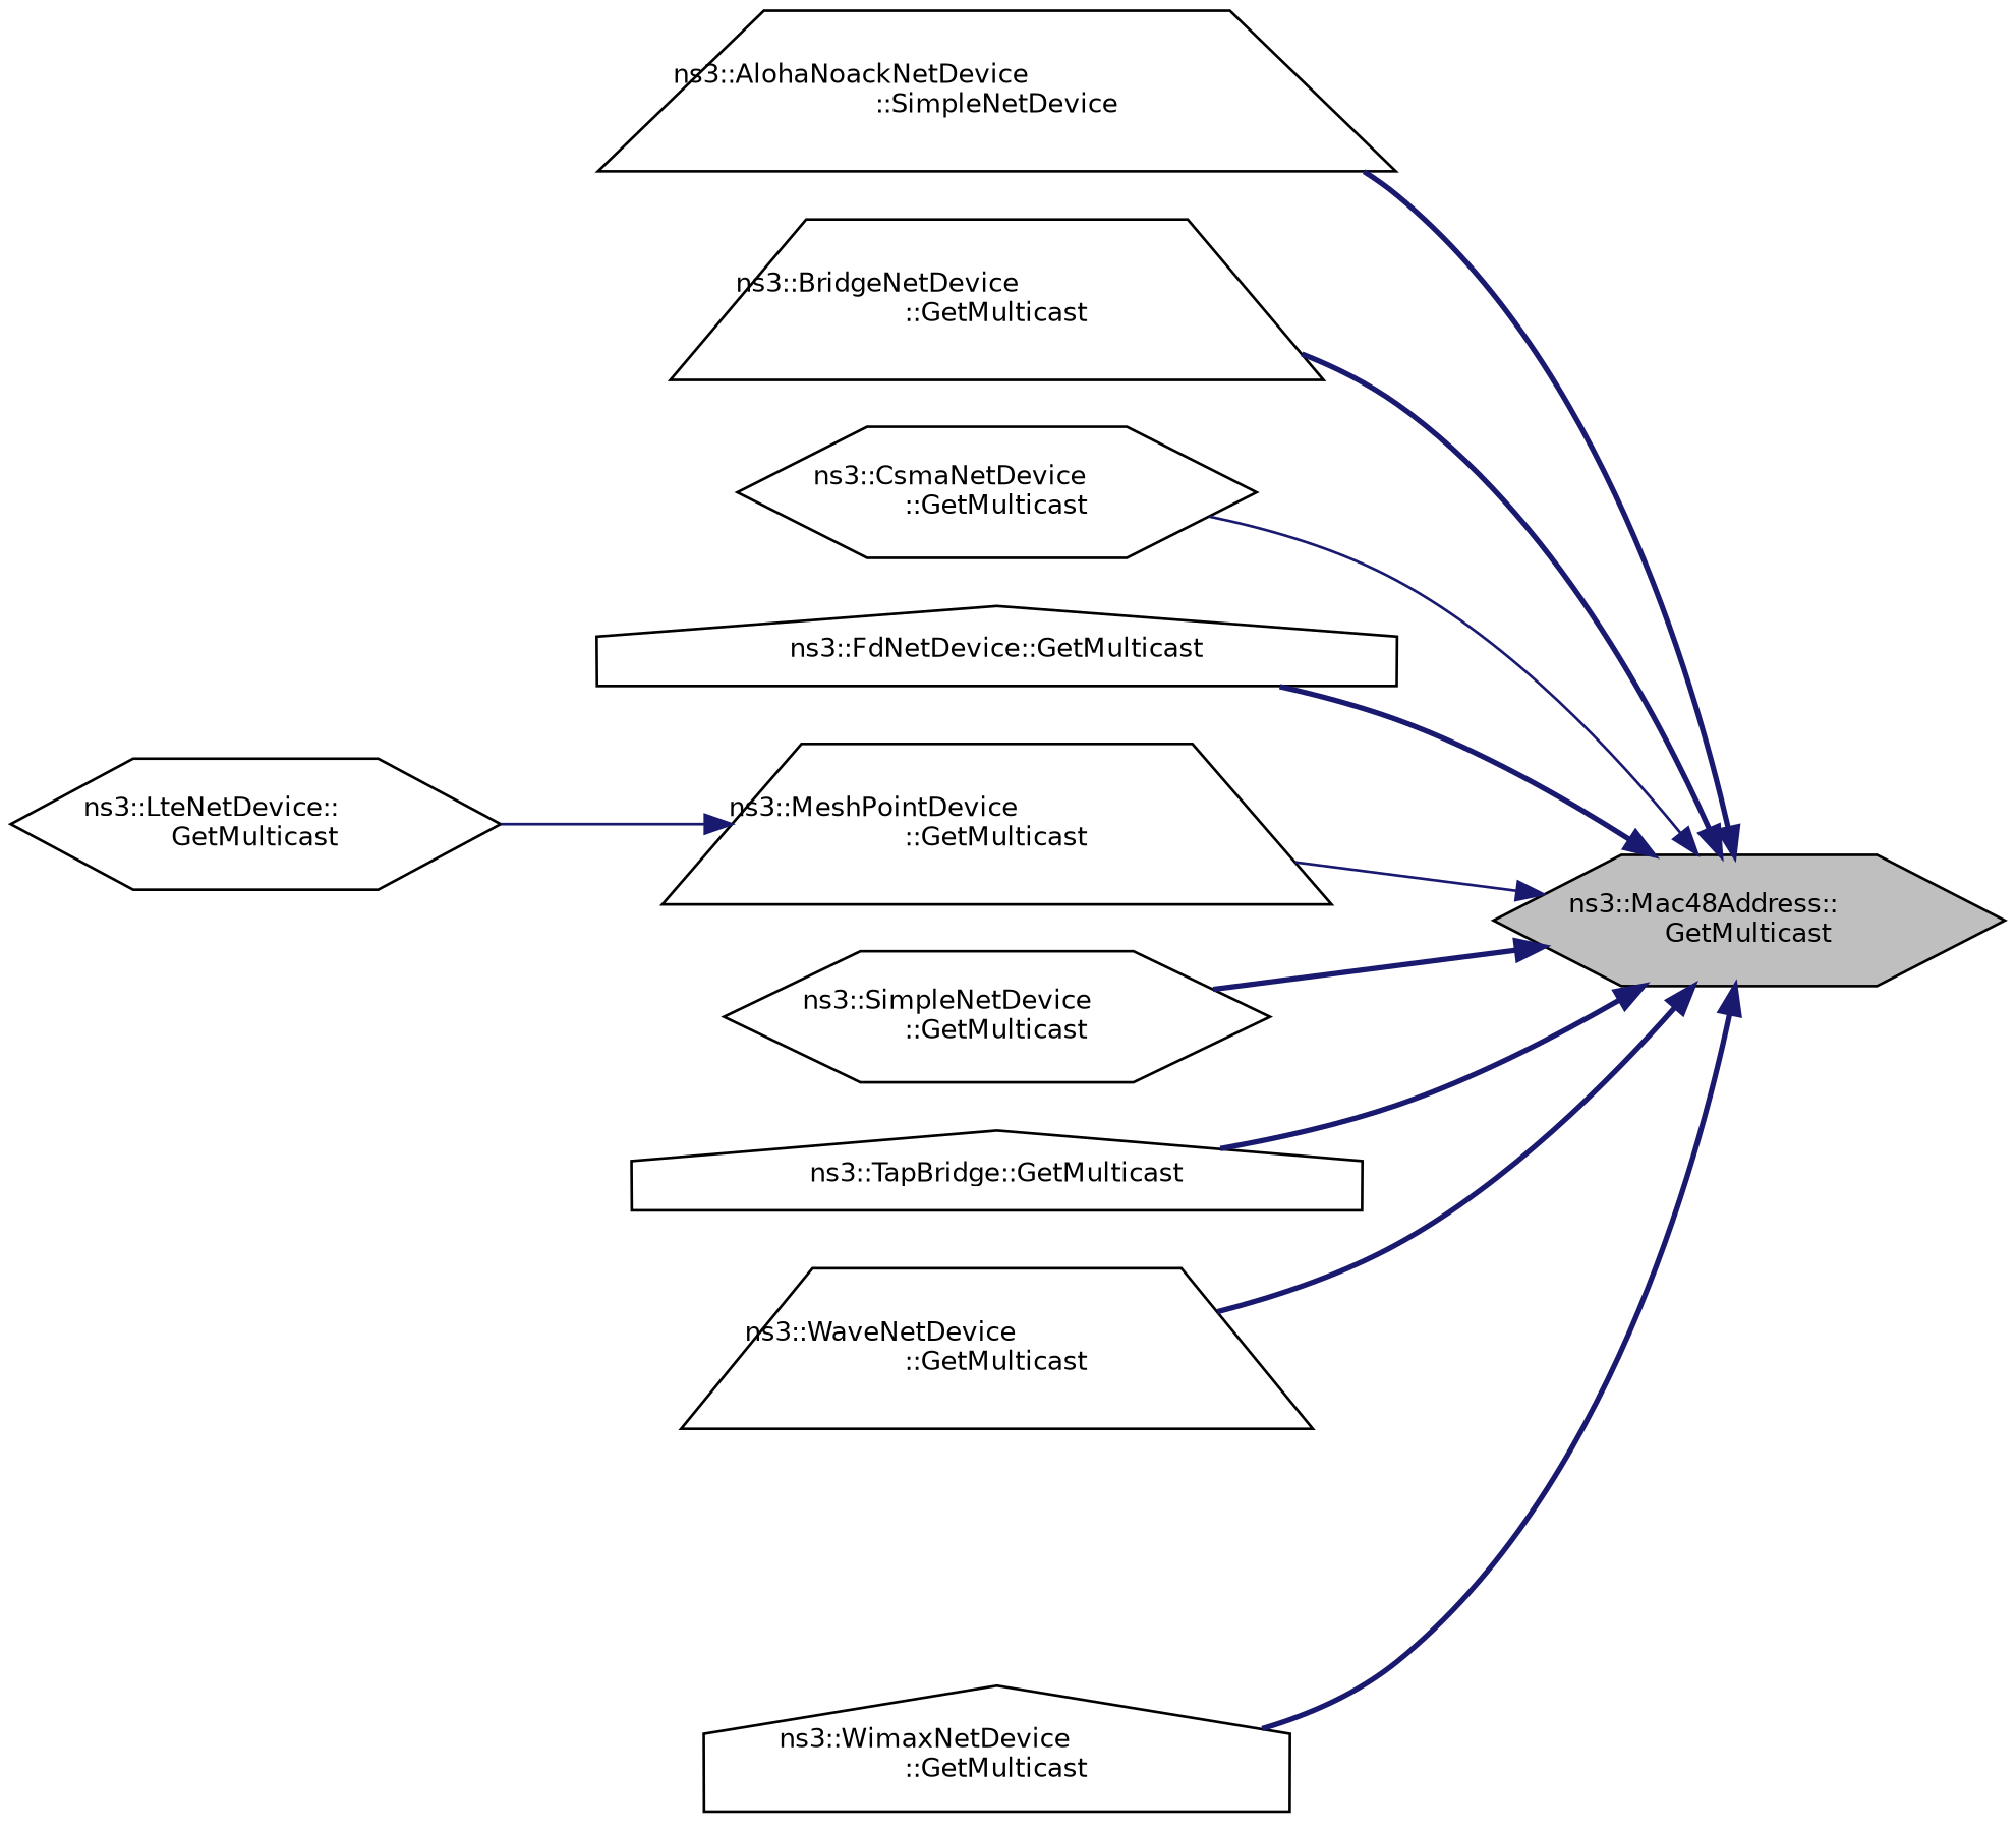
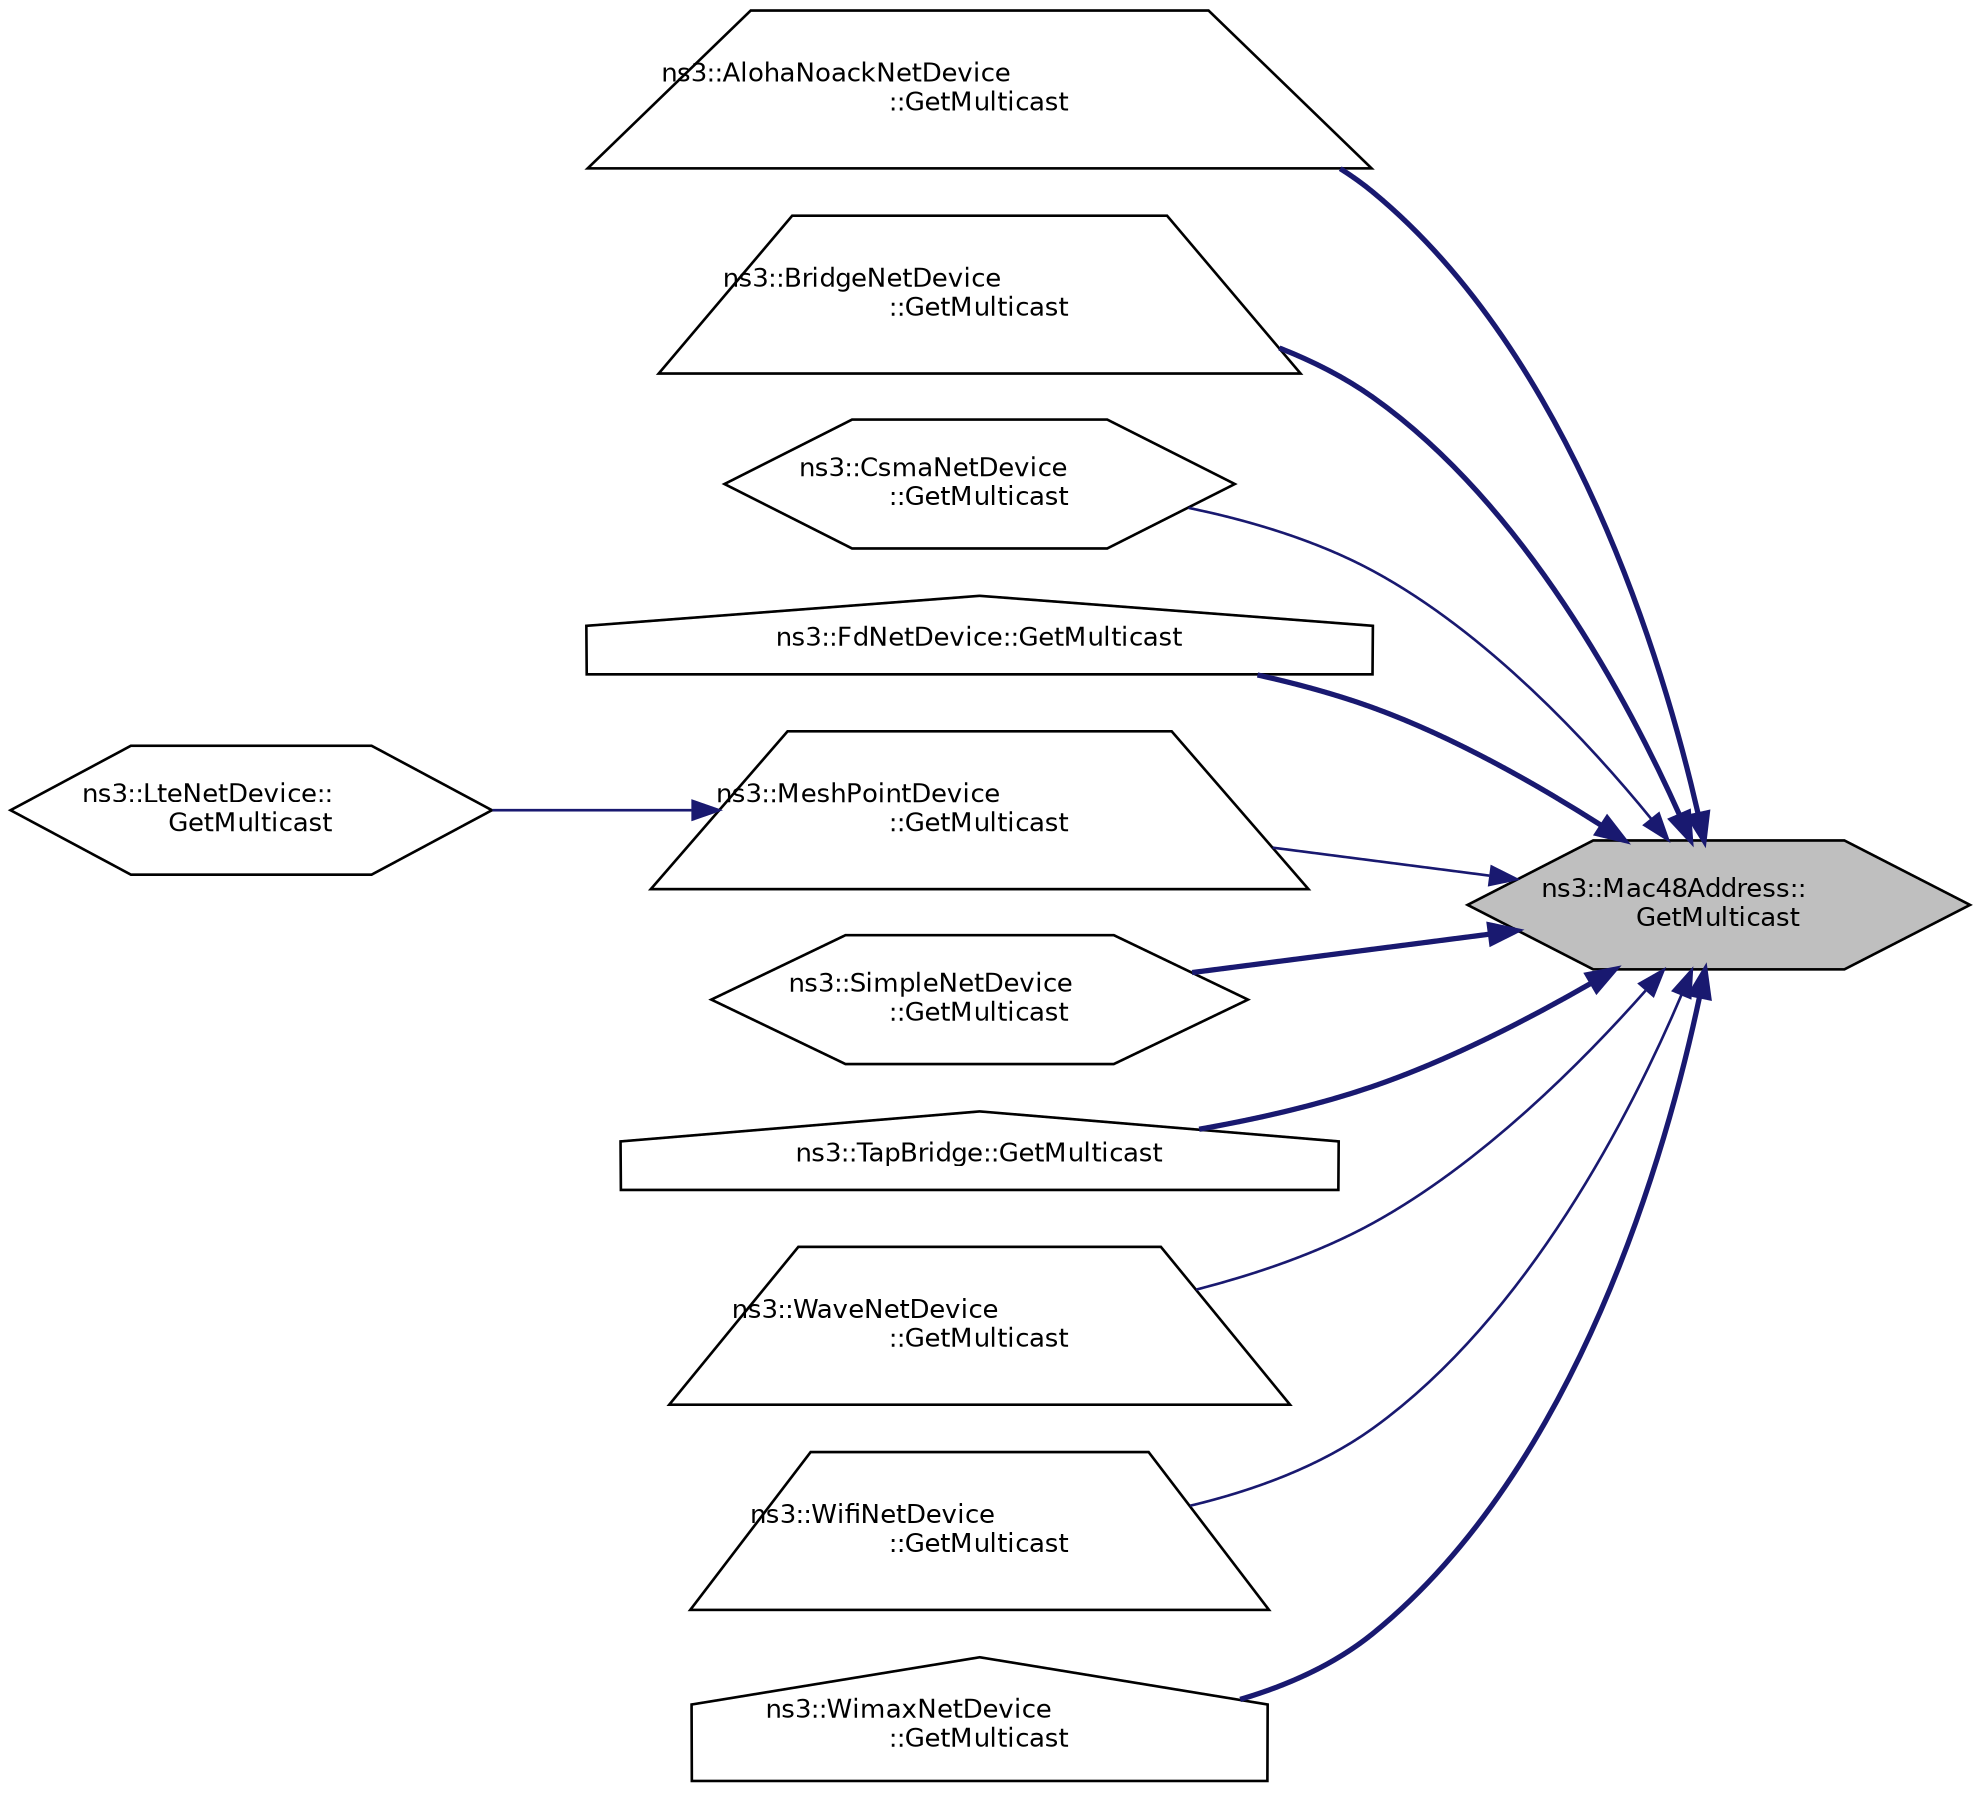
  digraph {
    rankdir=RL
    node [color=black fillcolor=white fontname=Helvetica fontsize=10 shape=trapezium style=filled]
    edge [color=midnightblue dir=back fontname=Helvetica fontsize=10 labelfontname=Helvetica labelfontsize=10 style=bold]
    n1 [fillcolor=grey75 fontcolor=black height=0.2 label="ns3::Mac48Address::\lGetMulticast" shape=hexagon width=0.4]
-   n2 [height=0.2 label="ns3::AlohaNoackNetDevice\l::SimpleNetDevice" width=0.4]
+   n2 [height=0.2 label="ns3::AlohaNoackNetDevice\l::GetMulticast" width=0.4]
    n3 [height=0.2 label="ns3::BridgeNetDevice\l::GetMulticast" width=0.4]
    n4 [height=0.2 label="ns3::CsmaNetDevice\l::GetMulticast" shape=hexagon width=0.4]
    n5 [height=0.2 label="ns3::FdNetDevice::GetMulticast" shape=house width=0.4]
    n6 [height=0.2 label="ns3::MeshPointDevice\l::GetMulticast" width=0.4]
    n7 [height=0.2 label="ns3::SimpleNetDevice\l::GetMulticast" shape=hexagon width=0.4]
    n8 [height=0.2 label="ns3::TapBridge::GetMulticast" shape=house width=0.4]
    n9 [height=0.2 label="ns3::WaveNetDevice\l::GetMulticast" width=0.4]
+   n10 [height=0.2 label="ns3::WifiNetDevice\l::GetMulticast" width=0.4]
    n11 [height=0.2 label="ns3::WimaxNetDevice\l::GetMulticast" shape=house width=0.4]
    n12 [height=0.2 label="ns3::LteNetDevice::\lGetMulticast" shape=hexagon width=0.4]
    n1 -> n2
    n1 -> n3
    n1 -> n4 [style=solid]
    n1 -> n5
    n1 -> n6 [style=solid]
    n1 -> n7
    n1 -> n8
-   n1 -> n9
+   n1 -> n9 [style=solid]
+   n1 -> n10 [style=solid]
    n1 -> n11
    n6 -> n12 [style=solid]
  }
